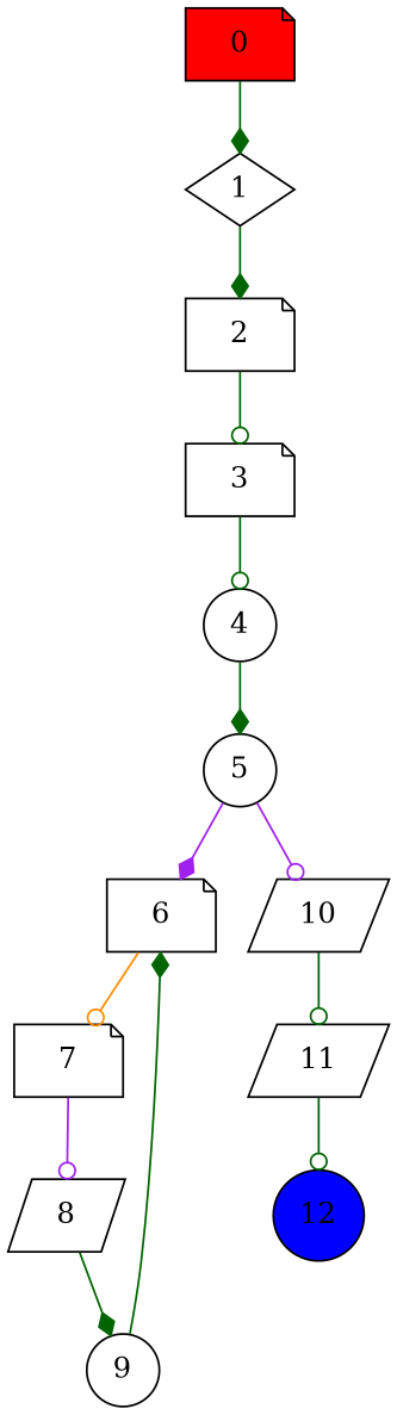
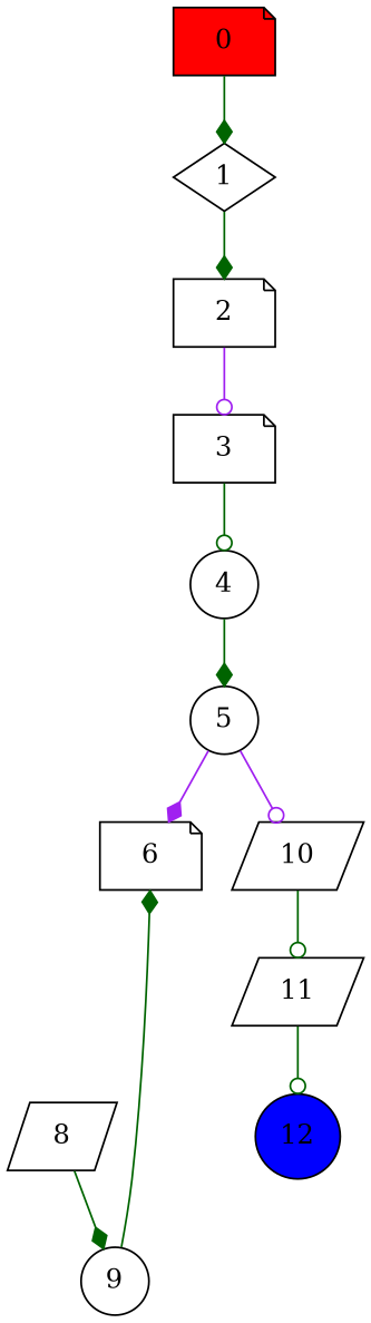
  digraph {
    node [shape=note]
    edge [arrowhead=odot color=darkgreen]
    0 [fillcolor=red style=filled]
    1 [shape=diamond]
    2
    3
    4 [shape=circle]
    5 [shape=circle]
    6
    10 [shape=parallelogram]
-   7
    11 [shape=parallelogram]
    8 [shape=parallelogram]
    9 [shape=circle]
    12 [fillcolor=blue shape=circle style=filled]
    0 -> 1 [arrowhead=diamond]
    1 -> 2 [arrowhead=diamond]
-   2 -> 3
+   2 -> 3 [color=purple]
    3 -> 4
    4 -> 5 [arrowhead=diamond]
    5 -> 6 [arrowhead=diamond color=purple]
    5 -> 10 [color=purple]
-   6 -> 7 [color=darkorange]
    10 -> 11
-   7 -> 8 [color=purple]
    11 -> 12
    8 -> 9 [arrowhead=diamond]
    9 -> 6 [arrowhead=diamond]
  }
